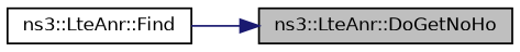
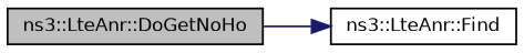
  digraph {
    rankdir=LR
    node [color=black fontname=Helvetica fontsize=10 shape=record style=filled]
    n1 [fillcolor=grey75 fontcolor=black height=0.2 label="ns3::LteAnr::DoGetNoHo" width=0.4]
    n2 [fillcolor=white height=0.2 label="ns3::LteAnr::Find" width=0.4]
-   n2 -> n1 [color=midnightblue fontname=Helvetica fontsize=10 labelfontname=Helvetica labelfontsize=10 style=solid]
+   n1 -> n2 [color=midnightblue fontname=Helvetica fontsize=10 labelfontname=Helvetica labelfontsize=10 style=solid]
  }
